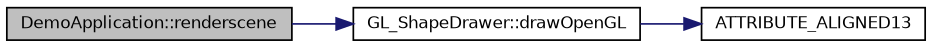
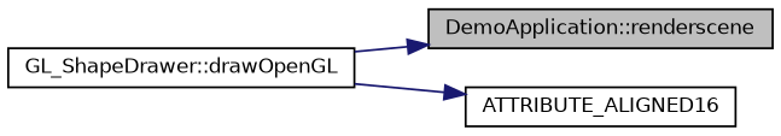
  digraph {
    rankdir=LR
    node [color=black fillcolor=white fontname=Helvetica fontsize=10 shape=record style=filled]
    edge [color=midnightblue fontname=Helvetica fontsize=10 labelfontname=Helvetica labelfontsize=10 style=solid]
    n1 [fillcolor=grey75 fontcolor=black height=0.2 label="DemoApplication::renderscene" width=0.4]
    n2 [height=0.2 label="GL_ShapeDrawer::drawOpenGL" width=0.4]
-   n3 [height=0.2 label=ATTRIBUTE_ALIGNED13 width=0.4]
-   n1 -> n2
+   n3 [height=0.2 label=ATTRIBUTE_ALIGNED16 width=0.4]
+   n2 -> n1
    n2 -> n3
  }
